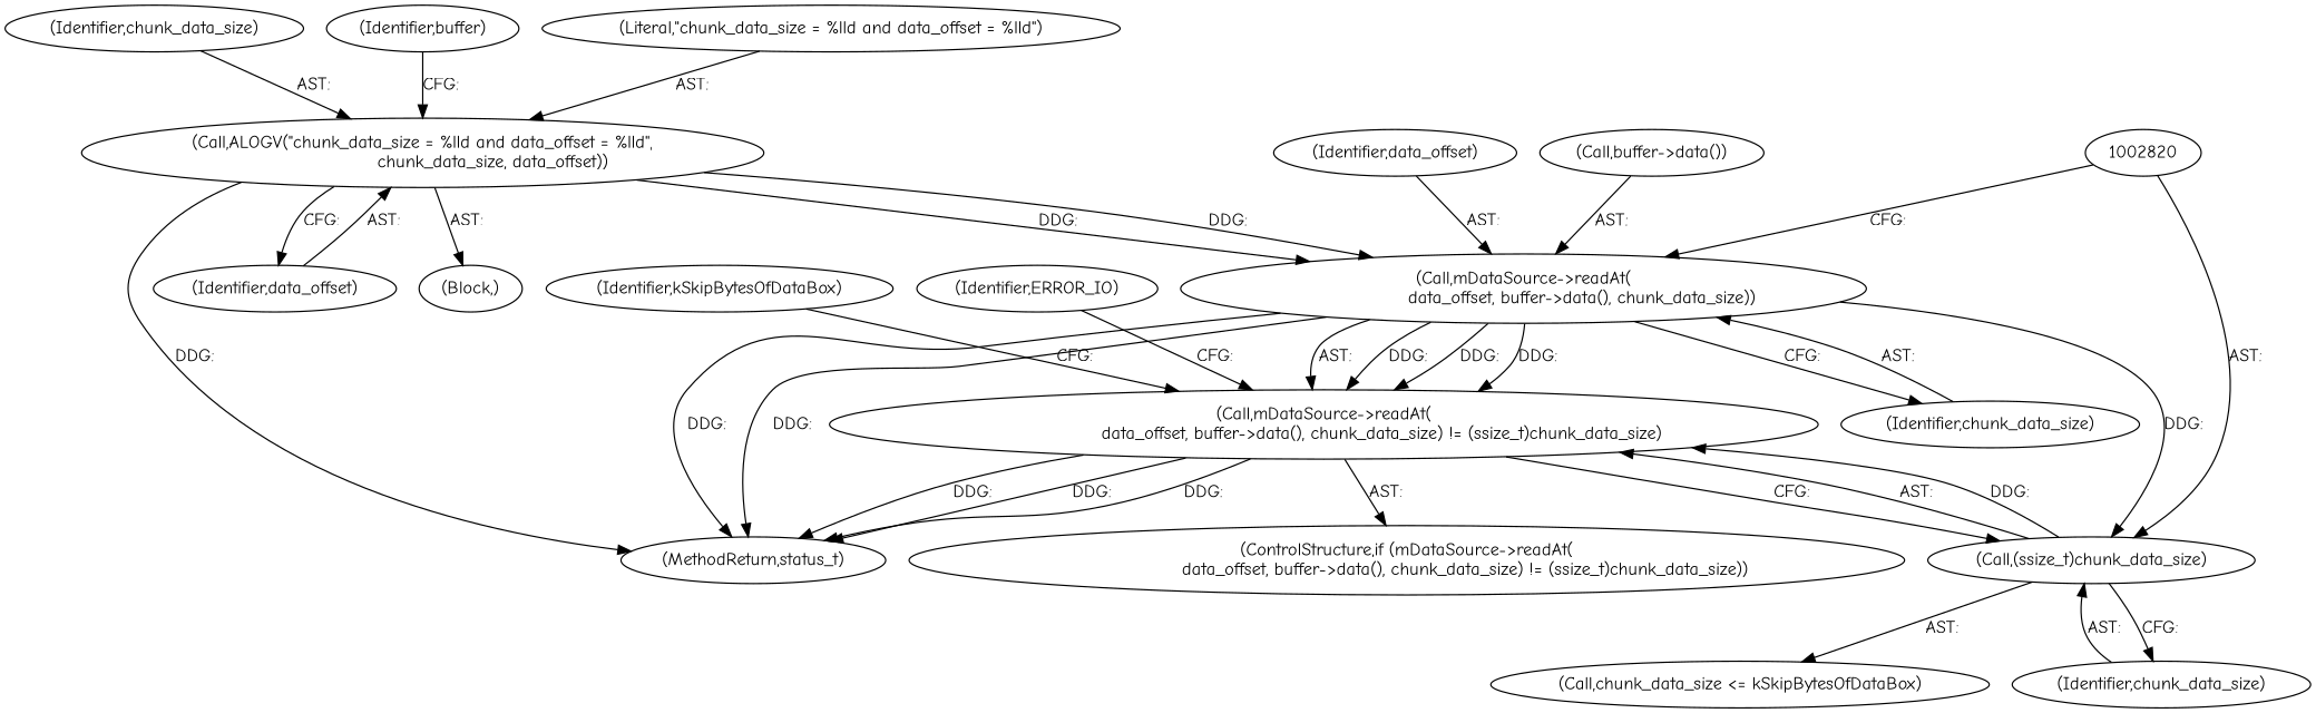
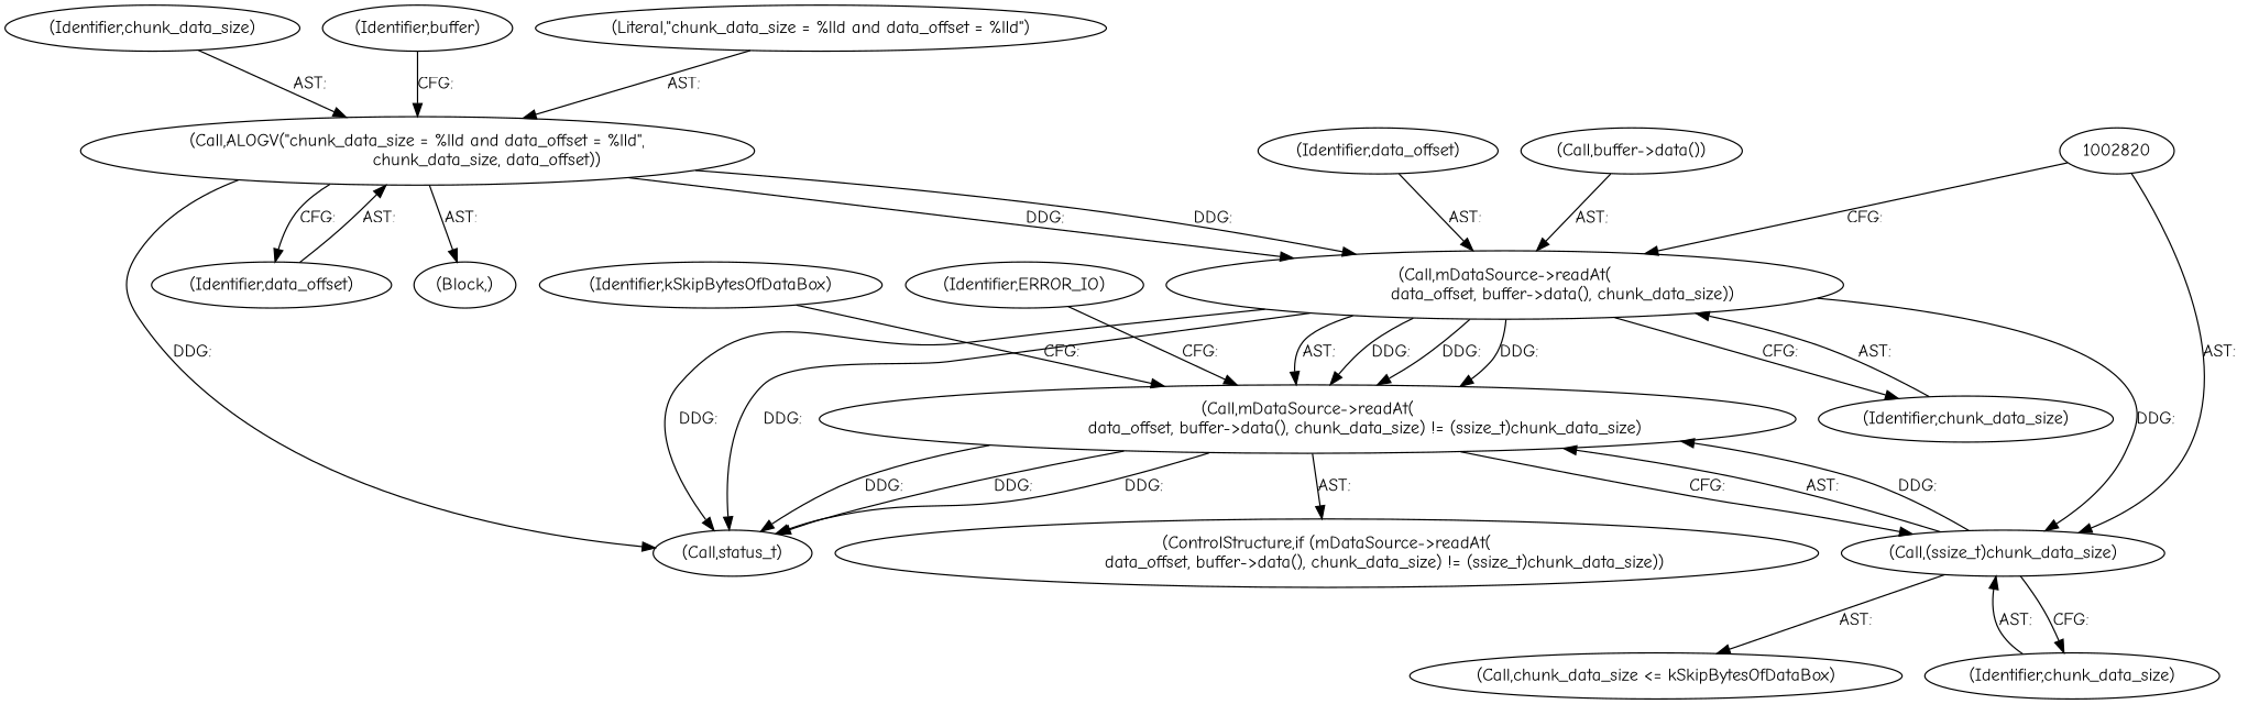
  digraph {
    fontname="Comic Neue"
    node [fontname="Comic Neue"]
    edge [fontname="Comic Neue"]
    n1 [label="(Call,mDataSource->readAt(\n                    data_offset, buffer->data(), chunk_data_size) != (ssize_t)chunk_data_size)"]
    n2 [label="(Call,(ssize_t)chunk_data_size)"]
    n3 [label="(ControlStructure,if (mDataSource->readAt(\n                    data_offset, buffer->data(), chunk_data_size) != (ssize_t)chunk_data_size))"]
-   n4 [label="(MethodReturn,status_t)"]
+   n4 [label="(Call,status_t)"]
    n5 [label="(Call,chunk_data_size <= kSkipBytesOfDataBox)"]
    n6 [label="(Identifier,chunk_data_size)"]
    n7 [label="(Call,mDataSource->readAt(\n                    data_offset, buffer->data(), chunk_data_size))"]
    n8 [label="(Identifier,chunk_data_size)"]
    n9 [label="(Call,ALOGV(\"chunk_data_size = %lld and data_offset = %lld\",\n                        chunk_data_size, data_offset))"]
    n10 [label="(Identifier,data_offset)"]
    n11 [label="(Block,)"]
    n12 [label="(Identifier,data_offset)"]
    n13 [label="(Identifier,chunk_data_size)"]
    n14 [label="(Call,buffer->data())"]
    n15 [label="(Identifier,buffer)"]
    n16 [label="(Identifier,kSkipBytesOfDataBox)"]
    n17 [label="(Literal,\"chunk_data_size = %lld and data_offset = %lld\")"]
    n18 [label="(Identifier,ERROR_IO)"]
    1002820
    n1 -> n2 [label="CFG: "]
    n1 -> n3 [label="AST: "]
    n1 -> n4 [label="DDG: "]
    n1 -> n4 [label="DDG: "]
    n1 -> n4 [label="DDG: "]
    n2 -> n1 [label="AST: "]
    n2 -> n1 [label="DDG: "]
    n2 -> n5 [label="AST: "]
    n2 -> n6 [label="CFG: "]
    n6 -> n2 [label="AST: "]
    n7 -> n1 [label="AST: "]
    n7 -> n1 [label="DDG: "]
    n7 -> n1 [label="DDG: "]
    n7 -> n1 [label="DDG: "]
    n7 -> n2 [label="DDG: "]
    n7 -> n4 [label="DDG: "]
    n7 -> n4 [label="DDG: "]
    n7 -> n8 [label="CFG: "]
    n8 -> n7 [label="AST: "]
    n9 -> n4 [label="DDG: "]
    n9 -> n7 [label="DDG: "]
    n9 -> n7 [label="DDG: "]
    n9 -> n10 [label="CFG: "]
    n9 -> n11 [label="AST: "]
    n10 -> n9 [label="AST: "]
    n12 -> n7 [label="AST: "]
    n13 -> n9 [label="AST: "]
    n14 -> n7 [label="AST: "]
    n15 -> n9 [label="CFG: "]
    n16 -> n1 [label="CFG: "]
    n17 -> n9 [label="AST: "]
    n18 -> n1 [label="CFG: "]
    1002820 -> n2 [label="AST: "]
    1002820 -> n7 [label="CFG: "]
  }
